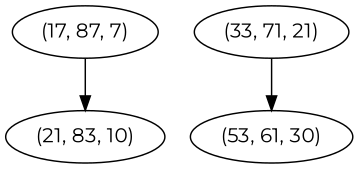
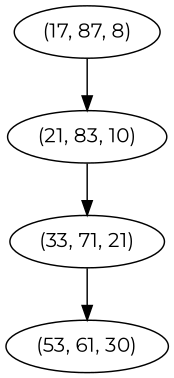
  digraph {
    fontname=Montserrat
    node [fontname=Montserrat]
    edge [fontname=Montserrat]
-   "(17, 87, 7)"
+   "(17, 87, 7)" [label="(17, 87, 8)"]
    "(21, 83, 10)"
    "(33, 71, 21)"
    n4 [label="(53, 61, 30)"]
    "(17, 87, 7)" -> "(21, 83, 10)"
+   "(21, 83, 10)" -> "(33, 71, 21)"
    "(33, 71, 21)" -> n4
  }
